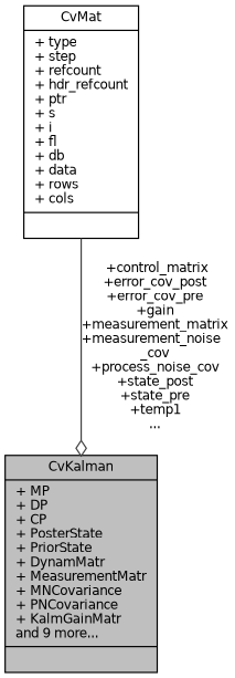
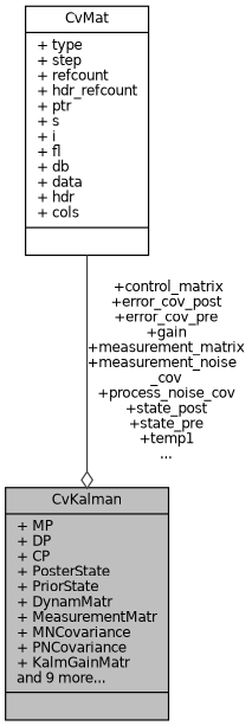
  digraph {
    node [color=black fontname=Helvetica fontsize=10 shape=record style=filled]
    n1 [fillcolor=grey75 fontcolor=black height=0.2 label="{CvKalman\n|+ MP\l+ DP\l+ CP\l+ PosterState\l+ PriorState\l+ DynamMatr\l+ MeasurementMatr\l+ MNCovariance\l+ PNCovariance\l+ KalmGainMatr\land 9 more...\l|}" width=0.4]
-   n2 [fillcolor=white height=0.2 label="{CvMat\n|+ type\l+ step\l+ refcount\l+ hdr_refcount\l+ ptr\l+ s\l+ i\l+ fl\l+ db\l+ data\l+ rows\l+ cols\l|}" width=0.4]
+   n2 [fillcolor=white height=0.2 label="{CvMat\n|+ type\l+ step\l+ refcount\l+ hdr_refcount\l+ ptr\l+ s\l+ i\l+ fl\l+ db\l+ data\l+ hdr\l+ cols\l|}" width=0.4]
    n2 -> n1 [arrowhead=odiamond color=grey25 fontname=Helvetica fontsize=10 label=" +control_matrix\n+error_cov_post\n+error_cov_pre\n+gain\n+measurement_matrix\n+measurement_noise\l_cov\n+process_noise_cov\n+state_post\n+state_pre\n+temp1\n..." labelfontname=Helvetica labelfontsize=10 style=solid]
  }
